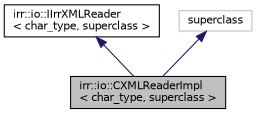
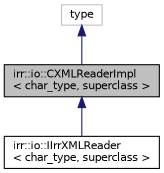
  digraph {
    node [color=black fillcolor=white fontname=Helvetica fontsize=10 shape=record style=filled]
    edge [color=midnightblue dir=back fontname=Helvetica fontsize=10 labelfontname=Helvetica labelfontsize=10 style=solid]
    n1 [fillcolor=grey75 fontcolor=black height=0.2 label="irr::io::CXMLReaderImpl\l\< char_type, superclass \>" width=0.4]
    n2 [height=0.2 label="irr::io::IIrrXMLReader\l\< char_type, superclass \>" width=0.4]
-   n3 [color=grey75 height=0.2 label=superclass width=0.4]
-   n2 -> n1
+   n3 [color=grey75 height=0.2 label=type width=0.4]
+   n1 -> n2
    n3 -> n1
  }
